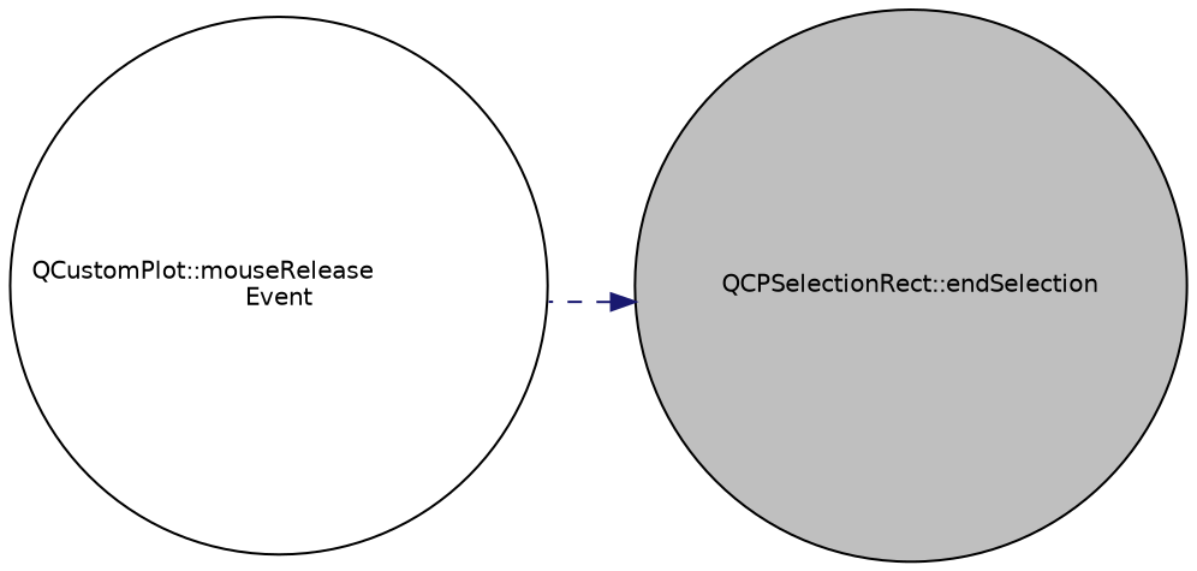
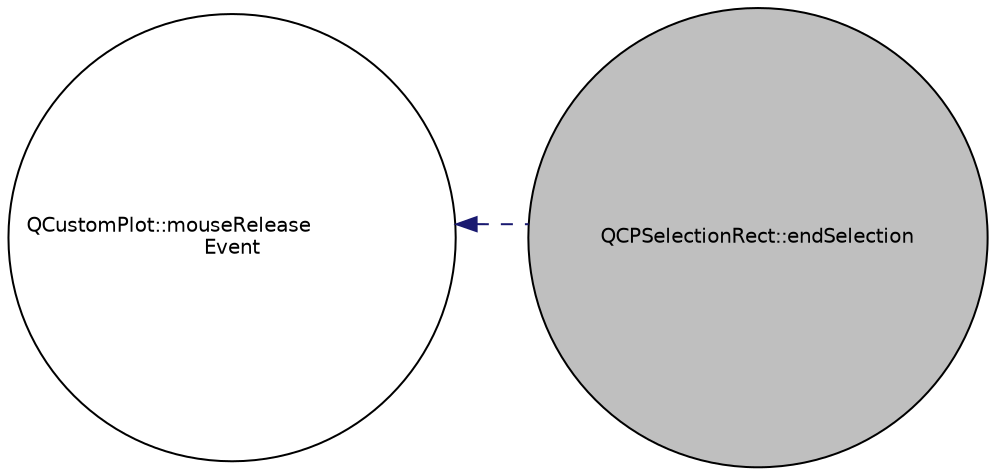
  digraph {
    rankdir=RL
    node [color=black fontname=Helvetica fontsize=10 shape=circle style=filled]
    n1 [fillcolor=grey75 fontcolor=black height=0.2 label="QCPSelectionRect::endSelection" width=0.4]
    n2 [fillcolor=white height=0.2 label="QCustomPlot::mouseRelease\lEvent" width=0.4]
-   n1 -> n2 [color=midnightblue dir=back fontname=Helvetica fontsize=10 labelfontname=Helvetica labelfontsize=10 style=dashed]
+   n2 -> n1 [color=midnightblue dir=back fontname=Helvetica fontsize=10 labelfontname=Helvetica labelfontsize=10 style=dashed]
  }
